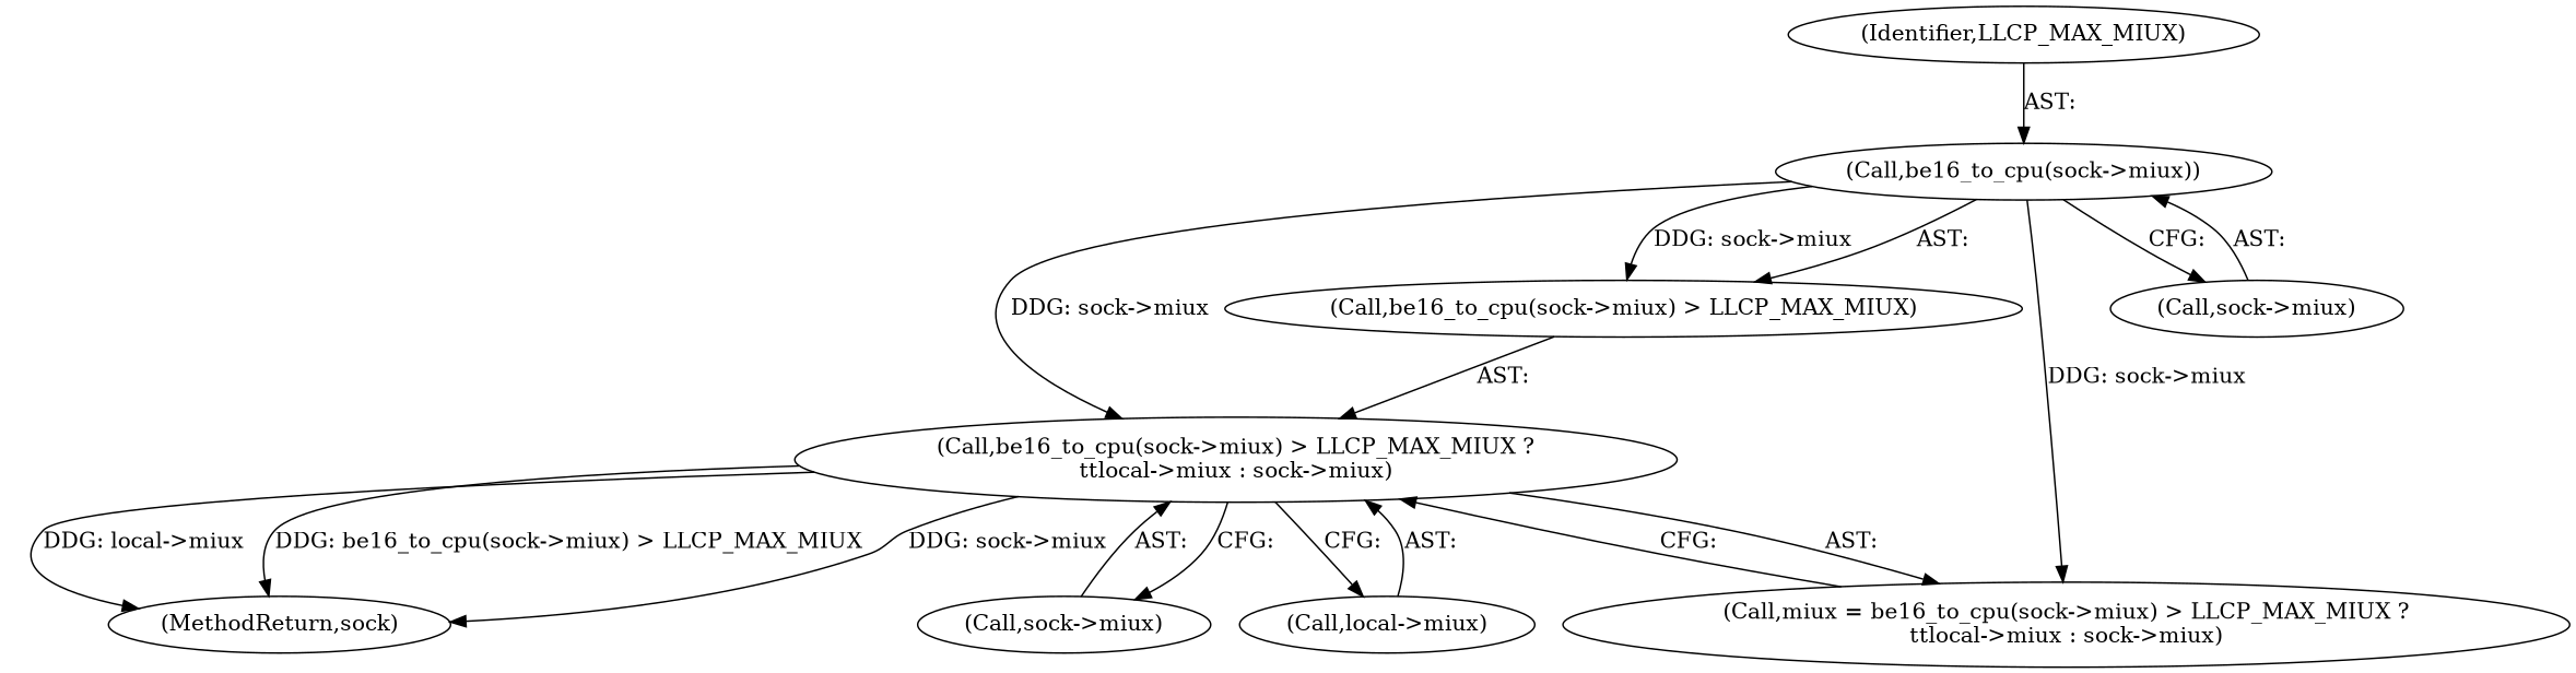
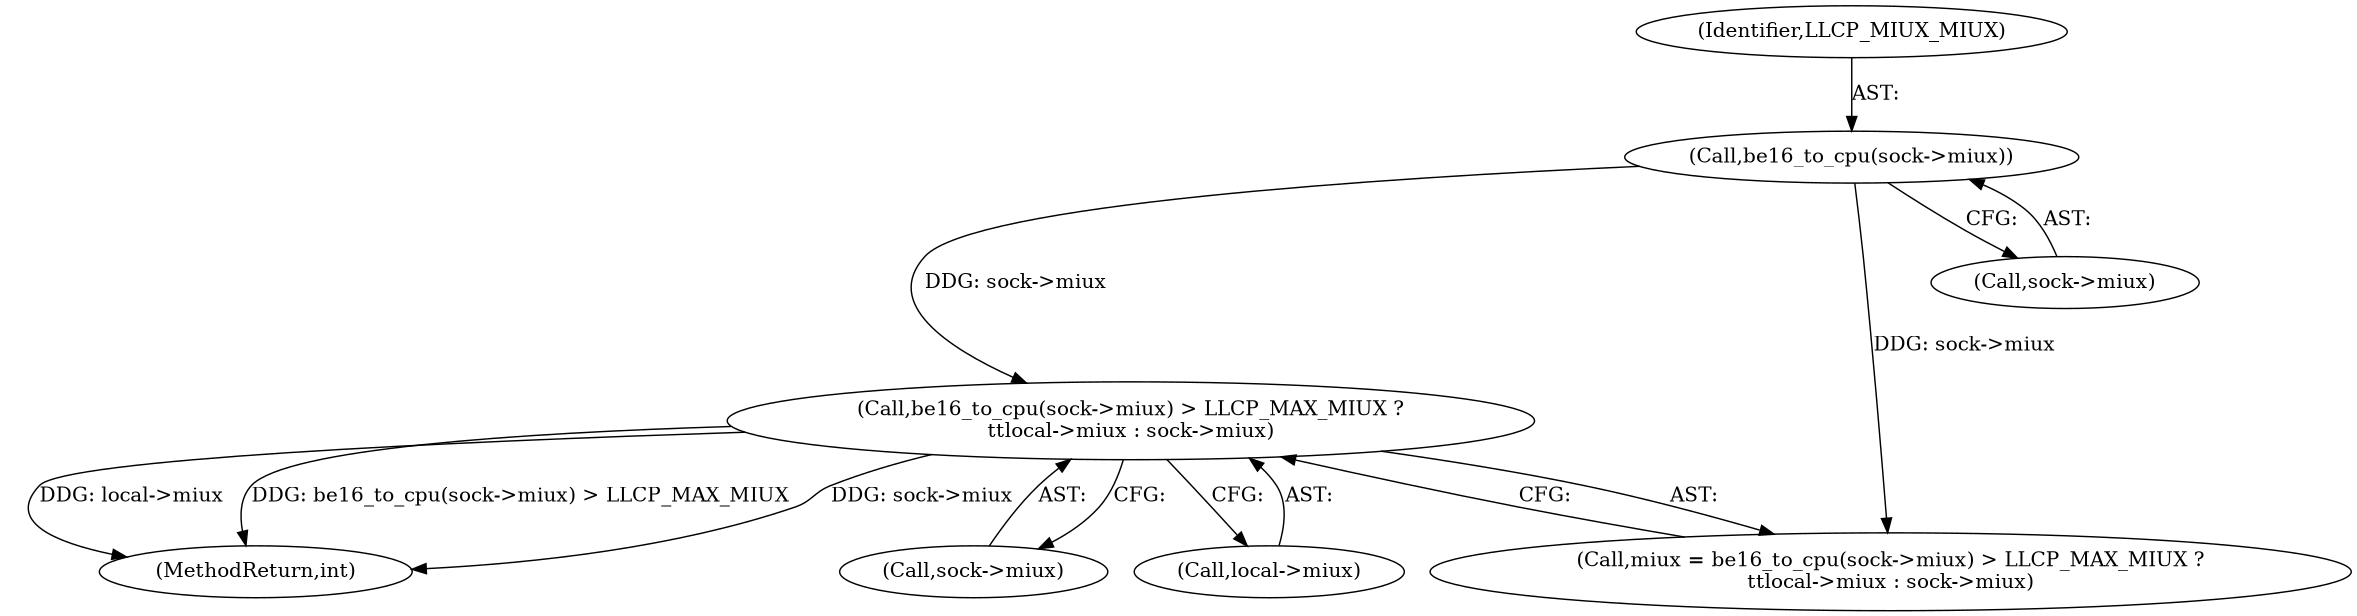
  digraph {
    n1 [label="(Call,be16_to_cpu(sock->miux) > LLCP_MAX_MIUX ?\n\t\tlocal->miux : sock->miux)"]
    n2 [label="(Call,sock->miux)"]
-   n3 [label="(MethodReturn,sock)"]
+   n3 [label="(MethodReturn,int)"]
    n4 [label="(Call,local->miux)"]
    n5 [label="(Call,miux = be16_to_cpu(sock->miux) > LLCP_MAX_MIUX ?\n\t\tlocal->miux : sock->miux)"]
    n6 [label="(Call,be16_to_cpu(sock->miux))"]
-   n7 [label="(Call,be16_to_cpu(sock->miux) > LLCP_MAX_MIUX)"]
    n8 [label="(Call,sock->miux)"]
-   n9 [label="(Identifier,LLCP_MAX_MIUX)"]
+   n9 [label="(Identifier,LLCP_MIUX_MIUX)"]
    n1 -> n2 [label="CFG: "]
    n1 -> n3 [label="DDG: sock->miux"]
    n1 -> n3 [label="DDG: local->miux"]
    n1 -> n3 [label="DDG: be16_to_cpu(sock->miux) > LLCP_MAX_MIUX"]
    n1 -> n4 [label="CFG: "]
    n1 -> n5 [label="AST: "]
    n2 -> n1 [label="AST: "]
    n4 -> n1 [label="AST: "]
    n5 -> n1 [label="CFG: "]
    n6 -> n1 [label="DDG: sock->miux"]
    n6 -> n5 [label="DDG: sock->miux"]
-   n6 -> n7 [label="AST: "]
-   n6 -> n7 [label="DDG: sock->miux"]
    n6 -> n8 [label="CFG: "]
-   n7 -> n1 [label="AST: "]
    n8 -> n6 [label="AST: "]
    n9 -> n6 [label="AST: "]
  }
